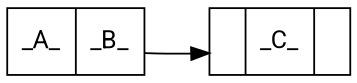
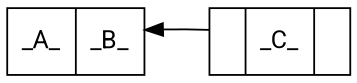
  digraph {
    rankdir=LR
    fontname=Roboto
    node [shape=record fontname=Roboto]
    n1 [label="{ _A_ | _B_ }"]
    n2 [label="{ | _C_ | }"]
-   n1 -> n2 [fontname=Roboto]
+   n2 -> n1 [fontname=Roboto]
  }
